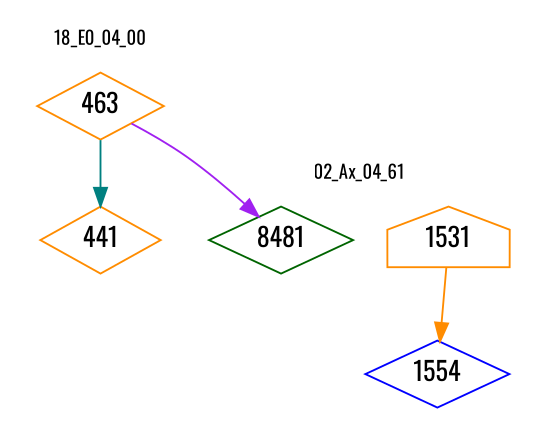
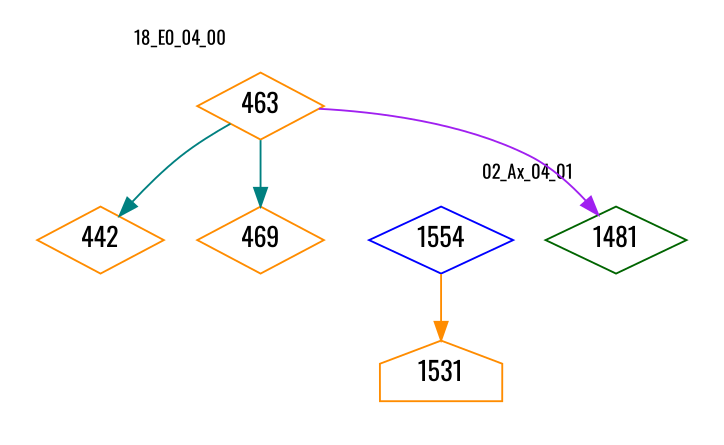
  digraph {
    fontname=Oswald
    node [color=darkorange fontname=Oswald shape=diamond]
    edge [color=teal fontname=Oswald]
    n1 [label=1531 shape=house]
-   n2 [color=darkgreen label=8481]
+   n2 [color=darkgreen label=1481]
    n3 [color=blue label=1554]
    n4 [label=463]
-   n5 [label=441]
+   n5 [label=442]
+   n6 [label=469]
    subgraph cluster_1 {
      color=white
      fontsize=10
-     label="02_Ax_04_61"
+     label="02_Ax_04_01"
      n1
      n2
      n3
    }
    subgraph cluster_2 {
      color=white
      fontsize=10
      label="18_E0_04_00"
      n4
      n5
+     n6
    }
-   n1 -> n3 [color=darkorange]
+   n3 -> n1 [color=darkorange]
    n4 -> n2 [color=purple]
    n4 -> n5
+   n4 -> n6
  }
